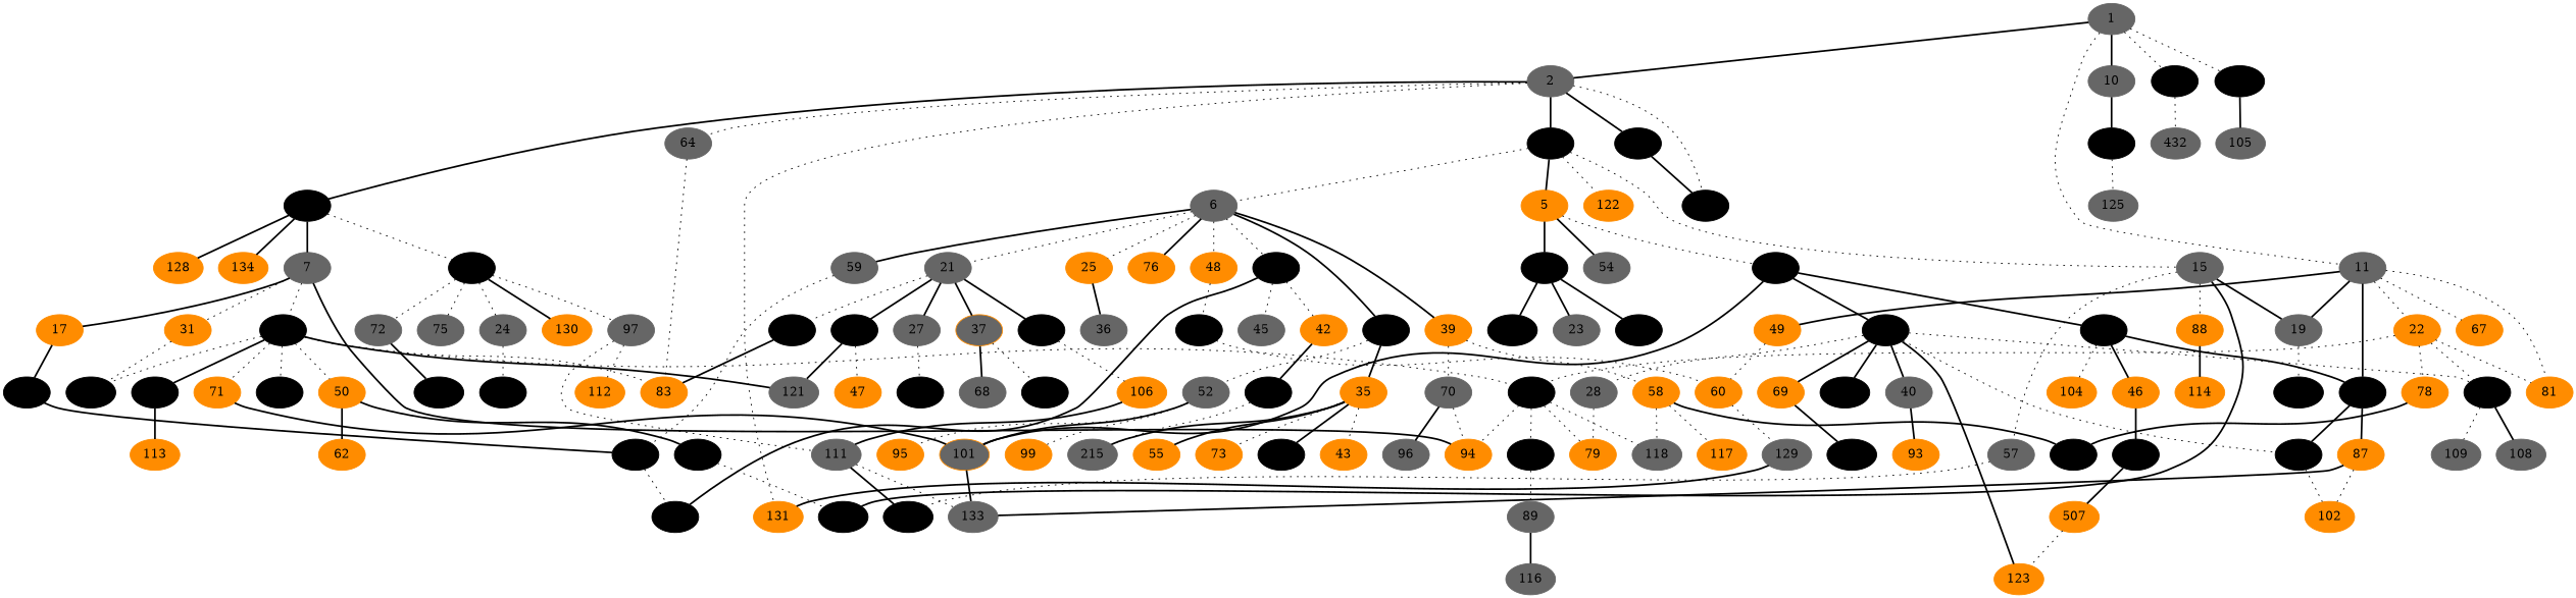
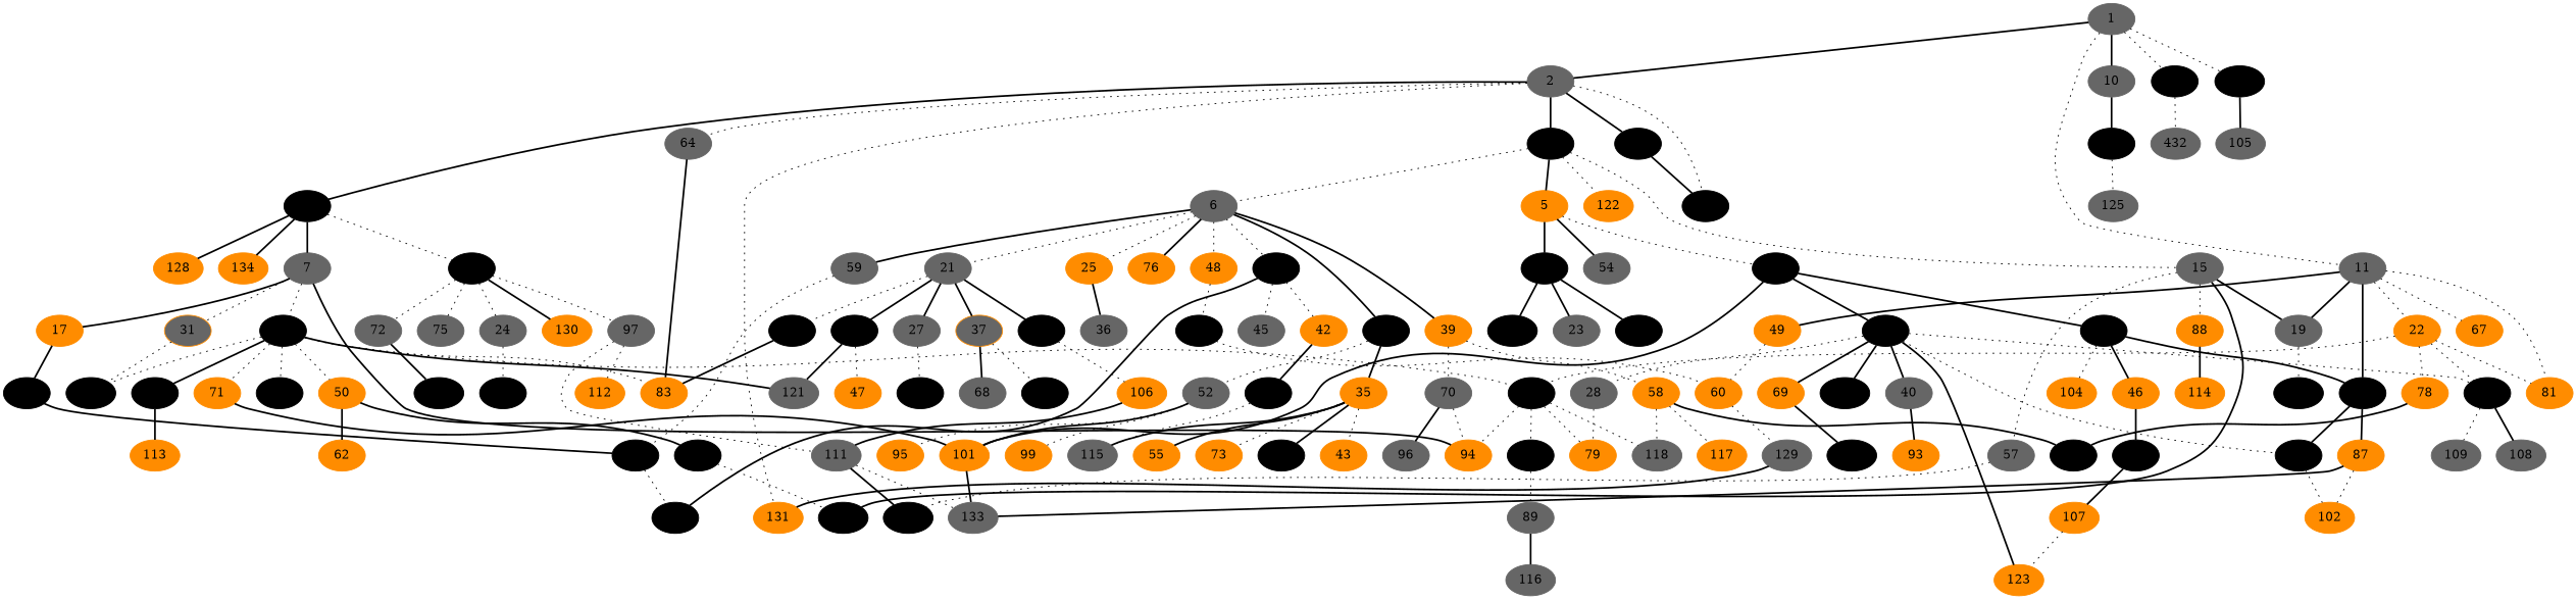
  graph {
    node [color=darkorange style=filled]
    edge [style=dotted]
    1 [color=gray40]
    2 [color=gray40]
    10 [color=gray40]
    11 [color=gray40]
    18 [color=black]
    100 [color=black]
    3 [color=black]
    4 [color=black]
    29 [color=black]
    41 [color=black]
    64 [color=gray40]
    131
    91 [color=black]
    19 [color=gray40]
    22
    49
    67
    80 [color=black]
    81
    n20 [color=gray40 label=432]
    105 [color=gray40]
    7 [color=gray40]
    20 [color=black]
    128
    134
    5
    6 [color=gray40]
    15 [color=gray40]
    122
    83
    12 [color=black]
    17
-   31
+   31 [fillcolor=gray40]
    94
    24 [color=gray40]
    72 [color=gray40]
    75 [color=gray40]
    97 [color=gray40]
    130
    9 [color=black]
    16 [color=black]
    54 [color=gray40]
    8 [color=black]
    21 [color=gray40]
    25
    26 [color=black]
    39
    48
    59 [color=gray40]
    76
    57 [color=gray40]
    88
    126 [color=black]
    13 [color=black]
    14 [color=black]
-   101 [fillcolor=gray40]
+   101
    23 [color=gray40]
    30 [color=black]
    127 [color=black]
    35
    52 [color=gray40]
    27 [color=gray40]
    37 [fillcolor=gray40]
    44 [color=black]
    77 [color=black]
    84 [color=black]
    36 [color=gray40]
    42
    45 [color=gray40]
    86 [color=black]
    58
    70 [color=gray40]
    51 [color=black]
    66 [color=black]
    33 [color=black]
    34 [color=black]
    50
    71
    98 [color=black]
    103 [color=black]
    121 [color=gray40]
    63 [color=black]
    43
    55
    73
    85 [color=black]
-   115 [color=gray40 label=215]
+   115 [color=gray40]
    95
    99
    46
    104
    28 [color=gray40]
    40 [color=gray40]
    69
    90 [color=black]
    92 [color=black]
    119 [color=black]
    123
    133 [color=gray40]
    125 [color=gray40]
    110 [color=black]
    78
    60
    87
    79
    56 [color=black]
    118 [color=gray40]
    62
    74 [color=black]
    113
    53 [color=black]
    93
    120 [color=black]
    108 [color=gray40]
    109 [color=gray40]
    102
    124 [color=black]
    114
    38 [color=black]
    135 [color=black]
    111 [color=gray40]
    112
    32 [color=black]
    61 [color=black]
    68 [color=gray40]
    47
    106
    82 [color=black]
    65 [color=black]
    89 [color=gray40]
    117
    96 [color=gray40]
-   107 [label=507]
+   107
    129 [color=gray40]
    116 [color=gray40]
    1 -- 2 [style=bold]
    1 -- 10 [style=bold]
    1 -- 11
    1 -- 18
    1 -- 100
    2 -- 3 [style=bold]
    2 -- 4 [style=bold]
    2 -- 29 [style=bold]
    2 -- 41
    2 -- 64
    2 -- 131
    10 -- 91 [style=bold]
    11 -- 19 [style=bold]
    11 -- 22
    11 -- 49 [style=bold]
    11 -- 67
    11 -- 80 [style=bold]
    11 -- 81
    18 -- n20
    100 -- 105 [style=bold]
    3 -- 7 [style=bold]
    3 -- 20
    3 -- 128 [style=bold]
    3 -- 134 [style=bold]
    4 -- 5 [style=bold]
    4 -- 6
    4 -- 15
    4 -- 122
    29 -- 41 [style=bold]
-   64 -- 83
+   64 -- 83 [style=bold]
    91 -- 125
    19 -- 110
    22 -- 81
    22 -- 33
    22 -- 90
    22 -- 78
    49 -- 60
    80 -- 92 [style=bold]
    80 -- 87 [style=bold]
    7 -- 12
    7 -- 17 [style=bold]
    7 -- 31
    7 -- 94 [style=bold]
    20 -- 24
    20 -- 72
    20 -- 75
    20 -- 97
    20 -- 130 [style=bold]
    5 -- 9
    5 -- 16 [style=bold]
    5 -- 54 [style=bold]
    6 -- 8 [style=bold]
    6 -- 21
    6 -- 25
    6 -- 26
    6 -- 39 [style=bold]
    6 -- 48
    6 -- 59 [style=bold]
    6 -- 76 [style=bold]
    15 -- 19 [style=bold]
    15 -- 57
    15 -- 88
    15 -- 126 [style=bold]
    12 -- 83
    12 -- 33
    12 -- 34
    12 -- 50
    12 -- 71
    12 -- 98 [style=bold]
    12 -- 103
    12 -- 121 [style=bold]
    17 -- 63 [style=bold]
    31 -- 103
    24 -- 38
    72 -- 135 [style=bold]
    97 -- 111
    97 -- 112
    9 -- 13 [style=bold]
    9 -- 14 [style=bold]
    9 -- 101 [style=bold]
    16 -- 23 [style=bold]
    16 -- 30 [style=bold]
    16 -- 127 [style=bold]
    8 -- 35 [style=bold]
    8 -- 52
    21 -- 27 [style=bold]
    21 -- 37 [style=bold]
    21 -- 44 [style=bold]
    21 -- 77
    21 -- 84 [style=bold]
    25 -- 36 [style=bold]
    26 -- 42
    26 -- 45
    26 -- 86 [style=bold]
    39 -- 58
    39 -- 70
    48 -- 51
    59 -- 66
    57 -- 124
    88 -- 114 [style=bold]
    13 -- 80 [style=bold]
    13 -- 46 [style=bold]
    13 -- 104
    14 -- 28
    14 -- 40 [style=bold]
    14 -- 69 [style=bold]
    14 -- 90
    14 -- 92
    14 -- 119 [style=bold]
    14 -- 123 [style=bold]
    101 -- 133 [style=bold]
    35 -- 43
    35 -- 55 [style=bold]
    35 -- 73
    35 -- 85 [style=bold]
    35 -- 115 [style=bold]
    52 -- 101 [style=bold]
    52 -- 95
    52 -- 99
    27 -- 32
    37 -- 61
    37 -- 68 [style=bold]
    44 -- 121 [style=bold]
    44 -- 47
    77 -- 83 [style=bold]
    84 -- 106
    42 -- 65 [style=bold]
    58 -- 118
    58 -- 82 [style=bold]
    58 -- 117
    70 -- 94
    70 -- 96 [style=bold]
    51 -- 60
    66 -- 86
    33 -- 94
    33 -- 79
    33 -- 56
    33 -- 118
    50 -- 62 [style=bold]
    50 -- 74 [style=bold]
    71 -- 101 [style=bold]
    98 -- 113 [style=bold]
    63 -- 66 [style=bold]
    46 -- 53 [style=bold]
    28 -- 79
    40 -- 93 [style=bold]
    69 -- 120 [style=bold]
    90 -- 108 [style=bold]
    90 -- 109
    92 -- 102
    78 -- 82 [style=bold]
    60 -- 129
    87 -- 133 [style=bold]
    87 -- 102
    56 -- 89
    74 -- 126
    53 -- 107 [style=bold]
    111 -- 133
    111 -- 124 [style=bold]
    106 -- 111 [style=bold]
    65 -- 115
    89 -- 116 [style=bold]
    107 -- 123
    129 -- 131 [style=bold]
  }
